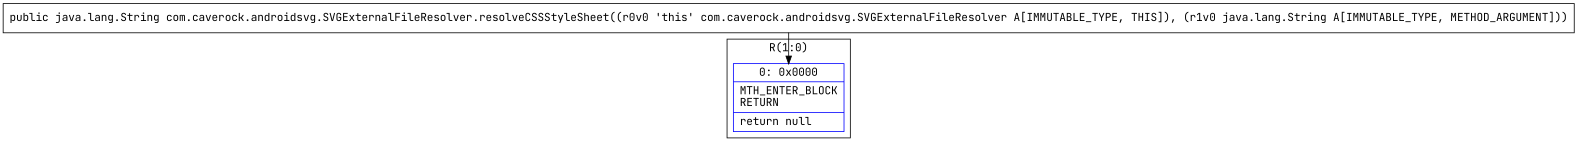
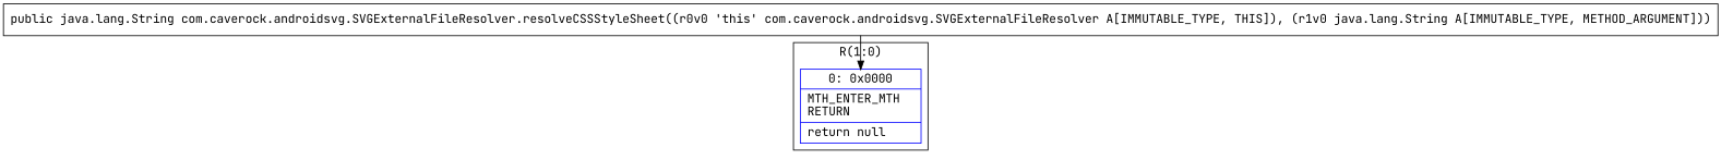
  digraph {
    fontname="JetBrains Mono"
    node [shape=record fontname="JetBrains Mono"]
-   n1 [color=blue label="{0\:\ 0x0000|MTH_ENTER_BLOCK\lRETURN\l|return null\l}"]
+   n1 [color=blue label="{0\:\ 0x0000|MTH_ENTER_MTH\lRETURN\l|return null\l}"]
    n2 [label="{public java.lang.String com.caverock.androidsvg.SVGExternalFileResolver.resolveCSSStyleSheet((r0v0 'this' com.caverock.androidsvg.SVGExternalFileResolver A[IMMUTABLE_TYPE, THIS]), (r1v0 java.lang.String A[IMMUTABLE_TYPE, METHOD_ARGUMENT])) }"]
    subgraph cluster_1 {
      label="R(1:0)"
      n1
    }
    n2 -> n1 [fontname="JetBrains Mono"]
  }
